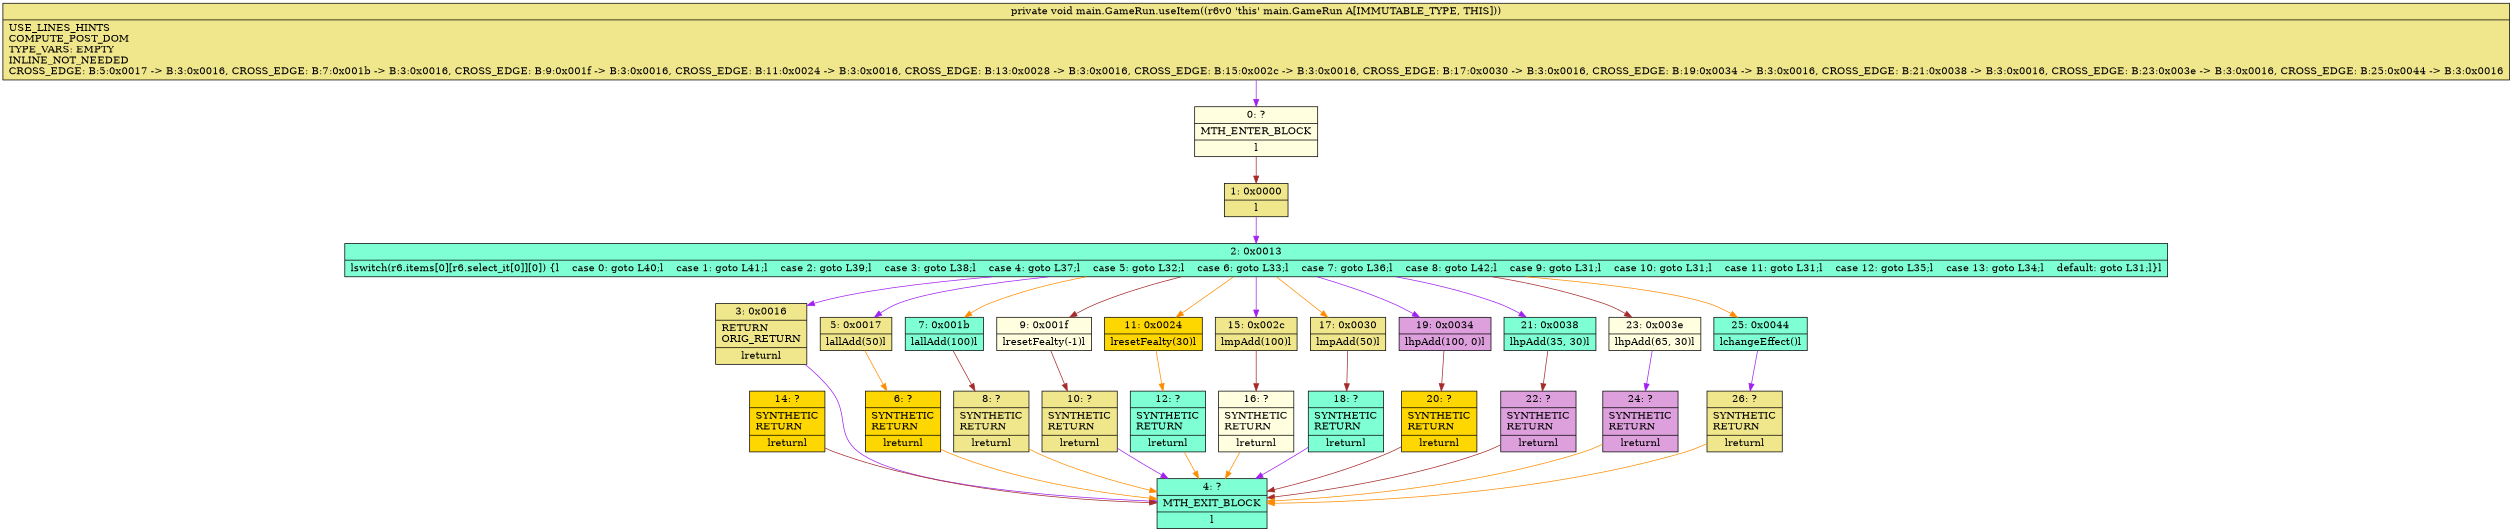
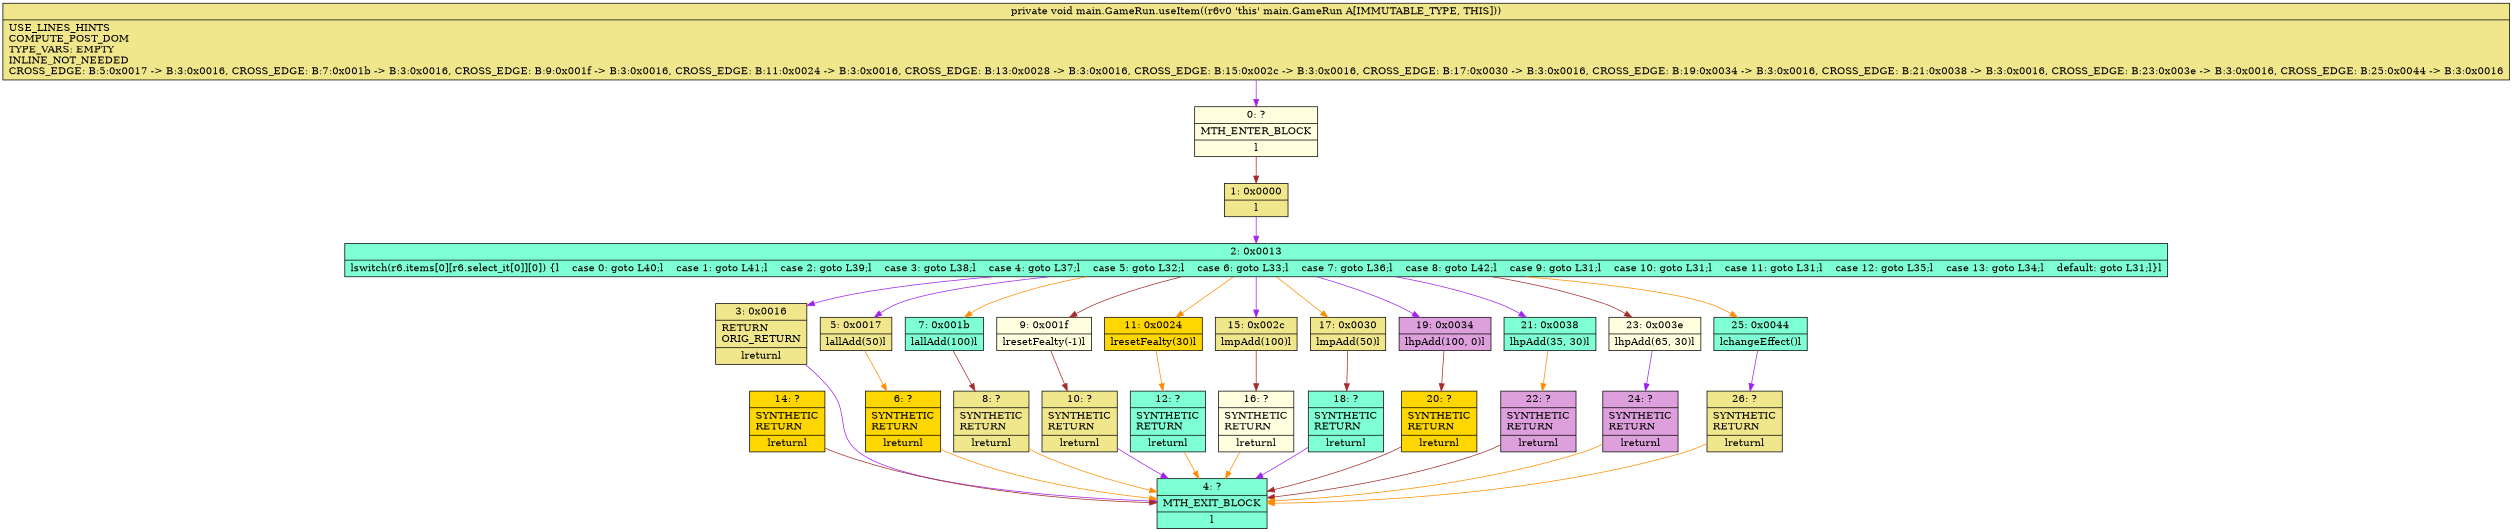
  digraph {
    node [fillcolor=khaki shape=record style=filled]
    edge [color=darkorange]
    n1 [fillcolor=lightyellow label="{0\:\ ?|MTH_ENTER_BLOCK\l|l}"]
    n2 [label="{1\:\ 0x0000|l}"]
    n3 [fillcolor=aquamarine label="{2\:\ 0x0013|lswitch(r6.items[0][r6.select_it[0]][0]) \{l    case 0: goto L40;l    case 1: goto L41;l    case 2: goto L39;l    case 3: goto L38;l    case 4: goto L37;l    case 5: goto L32;l    case 6: goto L33;l    case 7: goto L36;l    case 8: goto L42;l    case 9: goto L31;l    case 10: goto L31;l    case 11: goto L31;l    case 12: goto L35;l    case 13: goto L34;l    default: goto L31;l\}l}"]
    n4 [label="{3\:\ 0x0016|RETURN\lORIG_RETURN\l|lreturnl}"]
    n5 [label="{5\:\ 0x0017|lallAdd(50)l}"]
    n6 [fillcolor=aquamarine label="{7\:\ 0x001b|lallAdd(100)l}"]
    n7 [fillcolor=lightyellow label="{9\:\ 0x001f|lresetFealty(\-1)l}"]
    n8 [fillcolor=gold label="{11\:\ 0x0024|lresetFealty(30)l}"]
    n9 [label="{15\:\ 0x002c|lmpAdd(100)l}"]
    n10 [label="{17\:\ 0x0030|lmpAdd(50)l}"]
    n11 [fillcolor=plum label="{19\:\ 0x0034|lhpAdd(100, 0)l}"]
    n12 [fillcolor=aquamarine label="{21\:\ 0x0038|lhpAdd(35, 30)l}"]
    n13 [fillcolor=lightyellow label="{23\:\ 0x003e|lhpAdd(65, 30)l}"]
    n14 [fillcolor=aquamarine label="{25\:\ 0x0044|lchangeEffect()l}"]
    n15 [fillcolor=aquamarine label="{4\:\ ?|MTH_EXIT_BLOCK\l|l}"]
    n16 [fillcolor=gold label="{6\:\ ?|SYNTHETIC\lRETURN\l|lreturnl}"]
    n17 [label="{8\:\ ?|SYNTHETIC\lRETURN\l|lreturnl}"]
    n18 [label="{10\:\ ?|SYNTHETIC\lRETURN\l|lreturnl}"]
    n19 [fillcolor=aquamarine label="{12\:\ ?|SYNTHETIC\lRETURN\l|lreturnl}"]
    n20 [fillcolor=lightyellow label="{16\:\ ?|SYNTHETIC\lRETURN\l|lreturnl}"]
    n21 [fillcolor=aquamarine label="{18\:\ ?|SYNTHETIC\lRETURN\l|lreturnl}"]
    n22 [fillcolor=gold label="{20\:\ ?|SYNTHETIC\lRETURN\l|lreturnl}"]
    n23 [fillcolor=plum label="{22\:\ ?|SYNTHETIC\lRETURN\l|lreturnl}"]
    n24 [fillcolor=plum label="{24\:\ ?|SYNTHETIC\lRETURN\l|lreturnl}"]
    n25 [label="{26\:\ ?|SYNTHETIC\lRETURN\l|lreturnl}"]
    n26 [fillcolor=gold label="{14\:\ ?|SYNTHETIC\lRETURN\l|lreturnl}"]
    n27 [label="{private void main.GameRun.useItem((r6v0 'this' main.GameRun A[IMMUTABLE_TYPE, THIS]))  | USE_LINES_HINTS\lCOMPUTE_POST_DOM\lTYPE_VARS: EMPTY\lINLINE_NOT_NEEDED\lCROSS_EDGE: B:5:0x0017 \-\> B:3:0x0016, CROSS_EDGE: B:7:0x001b \-\> B:3:0x0016, CROSS_EDGE: B:9:0x001f \-\> B:3:0x0016, CROSS_EDGE: B:11:0x0024 \-\> B:3:0x0016, CROSS_EDGE: B:13:0x0028 \-\> B:3:0x0016, CROSS_EDGE: B:15:0x002c \-\> B:3:0x0016, CROSS_EDGE: B:17:0x0030 \-\> B:3:0x0016, CROSS_EDGE: B:19:0x0034 \-\> B:3:0x0016, CROSS_EDGE: B:21:0x0038 \-\> B:3:0x0016, CROSS_EDGE: B:23:0x003e \-\> B:3:0x0016, CROSS_EDGE: B:25:0x0044 \-\> B:3:0x0016\l}"]
    n1 -> n2 [color=brown]
    n2 -> n3 [color=purple]
    n3 -> n4 [color=purple]
    n3 -> n5 [color=purple]
    n3 -> n6
    n3 -> n7 [color=brown]
    n3 -> n8
    n3 -> n9 [color=purple]
    n3 -> n10
    n3 -> n11 [color=purple]
    n3 -> n12 [color=purple]
    n3 -> n13 [color=brown]
    n3 -> n14
    n4 -> n15 [color=purple]
    n5 -> n16
    n6 -> n17 [color=brown]
    n7 -> n18 [color=brown]
    n8 -> n19
    n9 -> n20 [color=brown]
    n10 -> n21 [color=brown]
    n11 -> n22 [color=brown]
-   n12 -> n23 [color=brown]
+   n12 -> n23
    n13 -> n24 [color=purple]
    n14 -> n25 [color=purple]
    n16 -> n15
    n17 -> n15
    n18 -> n15 [color=purple]
    n19 -> n15
    n20 -> n15
    n21 -> n15 [color=purple]
    n22 -> n15 [color=brown]
    n23 -> n15 [color=brown]
    n24 -> n15
    n25 -> n15
    n26 -> n15 [color=brown]
    n27 -> n1 [color=purple]
  }
